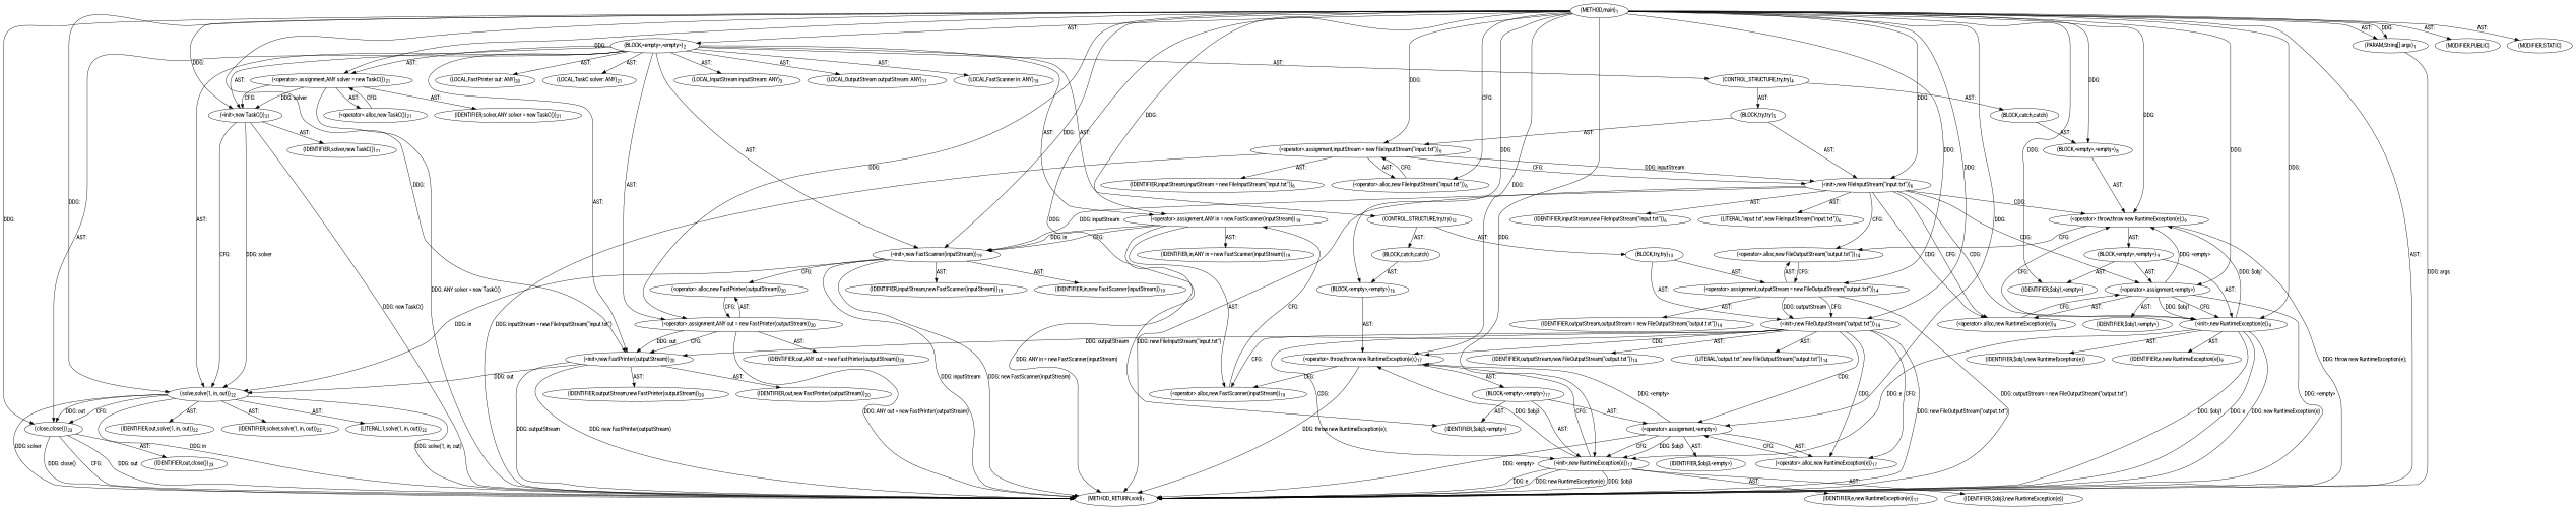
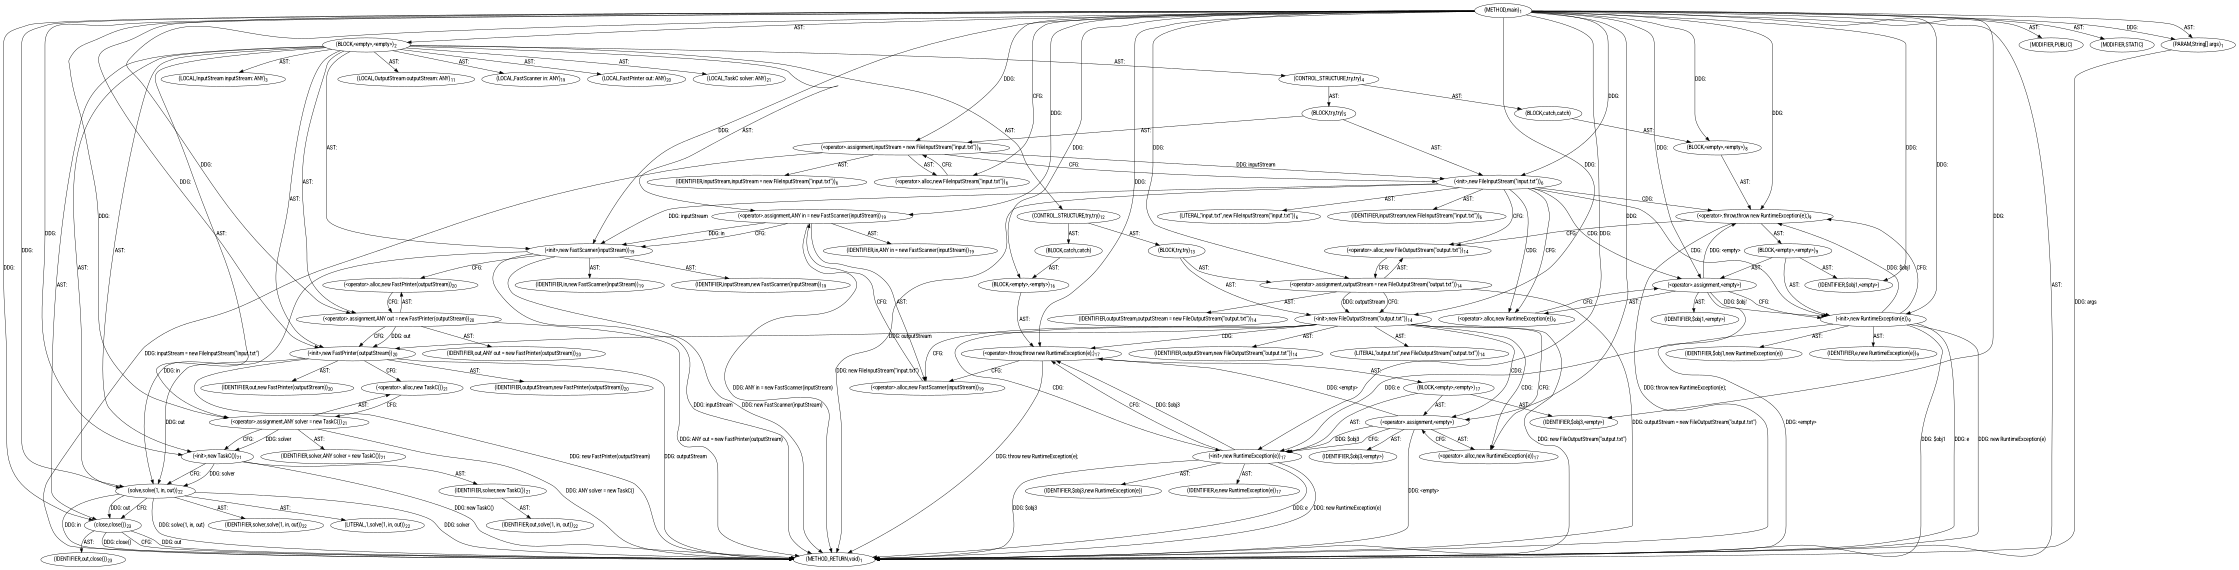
  digraph {
    fontname="Roboto Condensed"
    node [fontname="Roboto Condensed"]
    edge [fontname="Roboto Condensed"]
    n1 [label=<(METHOD,main)<SUB>1</SUB>>]
    n2 [label=<(PARAM,String[] args)<SUB>1</SUB>>]
    n3 [label=<(BLOCK,&lt;empty&gt;,&lt;empty&gt;)<SUB>2</SUB>>]
    n4 [label=<(&lt;operator&gt;.assignment,inputStream = new FileInputStream(&quot;input.txt&quot;))<SUB>6</SUB>>]
    n5 [label=<(&lt;operator&gt;.alloc,new FileInputStream(&quot;input.txt&quot;))<SUB>6</SUB>>]
    n6 [label=<(&lt;init&gt;,new FileInputStream(&quot;input.txt&quot;))<SUB>6</SUB>>]
    n7 [label=<(BLOCK,&lt;empty&gt;,&lt;empty&gt;)<SUB>8</SUB>>]
    n8 [label=<(&lt;operator&gt;.throw,throw new RuntimeException(e);)<SUB>9</SUB>>]
    n9 [label=<(&lt;operator&gt;.assignment,&lt;empty&gt;)>]
    n10 [label=<(&lt;init&gt;,new RuntimeException(e))<SUB>9</SUB>>]
    n11 [label=<(IDENTIFIER,$obj1,&lt;empty&gt;)>]
    n12 [label=<(&lt;operator&gt;.assignment,outputStream = new FileOutputStream(&quot;output.txt&quot;))<SUB>14</SUB>>]
    n13 [label=<(&lt;init&gt;,new FileOutputStream(&quot;output.txt&quot;))<SUB>14</SUB>>]
    n14 [label=<(BLOCK,&lt;empty&gt;,&lt;empty&gt;)<SUB>16</SUB>>]
    n15 [label=<(&lt;operator&gt;.throw,throw new RuntimeException(e);)<SUB>17</SUB>>]
    n16 [label=<(&lt;operator&gt;.assignment,&lt;empty&gt;)>]
    n17 [label=<(&lt;init&gt;,new RuntimeException(e))<SUB>17</SUB>>]
    n18 [label=<(IDENTIFIER,$obj3,&lt;empty&gt;)>]
    n19 [label=<(&lt;operator&gt;.assignment,ANY in = new FastScanner(inputStream))<SUB>19</SUB>>]
    n20 [label=<(&lt;init&gt;,new FastScanner(inputStream))<SUB>19</SUB>>]
    n21 [label=<(&lt;operator&gt;.assignment,ANY out = new FastPrinter(outputStream))<SUB>20</SUB>>]
    n22 [label=<(&lt;init&gt;,new FastPrinter(outputStream))<SUB>20</SUB>>]
    n23 [label=<(&lt;operator&gt;.assignment,ANY solver = new TaskC())<SUB>21</SUB>>]
    n24 [label=<(&lt;init&gt;,new TaskC())<SUB>21</SUB>>]
    n25 [label=<(solve,solve(1, in, out))<SUB>22</SUB>>]
    n26 [label=<(close,close())<SUB>23</SUB>>]
    n27 [label=<(MODIFIER,PUBLIC)>]
    n28 [label=<(MODIFIER,STATIC)>]
    n29 [label=<(METHOD_RETURN,void)<SUB>1</SUB>>]
    n30 [label=<(LOCAL,InputStream inputStream: ANY)<SUB>3</SUB>>]
    n31 [label=<(CONTROL_STRUCTURE,try,try)<SUB>4</SUB>>]
    n32 [label=<(LOCAL,OutputStream outputStream: ANY)<SUB>11</SUB>>]
    n33 [label=<(CONTROL_STRUCTURE,try,try)<SUB>12</SUB>>]
    n34 [label=<(LOCAL,FastScanner in: ANY)<SUB>19</SUB>>]
    n35 [label=<(LOCAL,FastPrinter out: ANY)<SUB>20</SUB>>]
    n36 [label=<(LOCAL,TaskC solver: ANY)<SUB>21</SUB>>]
    n37 [label=<(IDENTIFIER,inputStream,inputStream = new FileInputStream(&quot;input.txt&quot;))<SUB>6</SUB>>]
    n38 [label=<(IDENTIFIER,inputStream,new FileInputStream(&quot;input.txt&quot;))<SUB>6</SUB>>]
    n39 [label=<(LITERAL,&quot;input.txt&quot;,new FileInputStream(&quot;input.txt&quot;))<SUB>6</SUB>>]
    n40 [label=<(&lt;operator&gt;.alloc,new RuntimeException(e))<SUB>9</SUB>>]
    n41 [label=<(&lt;operator&gt;.alloc,new FileOutputStream(&quot;output.txt&quot;))<SUB>14</SUB>>]
    n42 [label=<(BLOCK,&lt;empty&gt;,&lt;empty&gt;)<SUB>9</SUB>>]
    n43 [label=<(IDENTIFIER,$obj1,&lt;empty&gt;)>]
    n44 [label=<(IDENTIFIER,$obj1,new RuntimeException(e))>]
    n45 [label=<(IDENTIFIER,e,new RuntimeException(e))<SUB>9</SUB>>]
    n46 [label=<(IDENTIFIER,outputStream,outputStream = new FileOutputStream(&quot;output.txt&quot;))<SUB>14</SUB>>]
    n47 [label=<(IDENTIFIER,outputStream,new FileOutputStream(&quot;output.txt&quot;))<SUB>14</SUB>>]
    n48 [label=<(LITERAL,&quot;output.txt&quot;,new FileOutputStream(&quot;output.txt&quot;))<SUB>14</SUB>>]
    n49 [label=<(&lt;operator&gt;.alloc,new RuntimeException(e))<SUB>17</SUB>>]
    n50 [label=<(&lt;operator&gt;.alloc,new FastScanner(inputStream))<SUB>19</SUB>>]
    n51 [label=<(BLOCK,&lt;empty&gt;,&lt;empty&gt;)<SUB>17</SUB>>]
    n52 [label=<(IDENTIFIER,$obj3,&lt;empty&gt;)>]
    n53 [label=<(IDENTIFIER,$obj3,new RuntimeException(e))>]
    n54 [label=<(IDENTIFIER,e,new RuntimeException(e))<SUB>17</SUB>>]
    n55 [label=<(IDENTIFIER,in,ANY in = new FastScanner(inputStream))<SUB>19</SUB>>]
    n56 [label=<(IDENTIFIER,in,new FastScanner(inputStream))<SUB>19</SUB>>]
    n57 [label=<(IDENTIFIER,inputStream,new FastScanner(inputStream))<SUB>19</SUB>>]
    n58 [label=<(&lt;operator&gt;.alloc,new FastPrinter(outputStream))<SUB>20</SUB>>]
    n59 [label=<(IDENTIFIER,out,ANY out = new FastPrinter(outputStream))<SUB>20</SUB>>]
    n60 [label=<(IDENTIFIER,out,new FastPrinter(outputStream))<SUB>20</SUB>>]
    n61 [label=<(IDENTIFIER,outputStream,new FastPrinter(outputStream))<SUB>20</SUB>>]
    n62 [label=<(&lt;operator&gt;.alloc,new TaskC())<SUB>21</SUB>>]
    n63 [label=<(IDENTIFIER,solver,ANY solver = new TaskC())<SUB>21</SUB>>]
    n64 [label=<(IDENTIFIER,solver,new TaskC())<SUB>21</SUB>>]
    n65 [label=<(IDENTIFIER,solver,solve(1, in, out))<SUB>22</SUB>>]
    n66 [label=<(LITERAL,1,solve(1, in, out))<SUB>22</SUB>>]
    n67 [label=<(IDENTIFIER,out,solve(1, in, out))<SUB>22</SUB>>]
    n68 [label=<(IDENTIFIER,out,close())<SUB>23</SUB>>]
    n69 [label=<(BLOCK,try,try)<SUB>5</SUB>>]
    n70 [label=<(BLOCK,catch,catch)>]
    n71 [label=<(BLOCK,try,try)<SUB>13</SUB>>]
    n72 [label=<(BLOCK,catch,catch)>]
    n1 -> n2 [label="AST: "]
    n1 -> n2 [label="DDG: "]
    n1 -> n3 [label="AST: "]
    n1 -> n4 [label="DDG: "]
    n1 -> n5 [label="CFG: "]
    n1 -> n6 [label="DDG: "]
    n1 -> n7 [label="DDG: "]
    n1 -> n8 [label="DDG: "]
    n1 -> n9 [label="DDG: "]
    n1 -> n10 [label="DDG: "]
    n1 -> n11 [label="DDG: "]
    n1 -> n12 [label="DDG: "]
    n1 -> n13 [label="DDG: "]
    n1 -> n14 [label="DDG: "]
    n1 -> n15 [label="DDG: "]
    n1 -> n16 [label="DDG: "]
    n1 -> n17 [label="DDG: "]
    n1 -> n18 [label="DDG: "]
    n1 -> n19 [label="DDG: "]
    n1 -> n20 [label="DDG: "]
    n1 -> n21 [label="DDG: "]
    n1 -> n22 [label="DDG: "]
    n1 -> n23 [label="DDG: "]
    n1 -> n24 [label="DDG: "]
    n1 -> n25 [label="DDG: "]
    n1 -> n26 [label="DDG: "]
    n1 -> n27 [label="AST: "]
    n1 -> n28 [label="AST: "]
    n1 -> n29 [label="AST: "]
    n2 -> n29 [label="DDG: args"]
    n3 -> n19 [label="AST: "]
    n3 -> n20 [label="AST: "]
    n3 -> n21 [label="AST: "]
    n3 -> n22 [label="AST: "]
    n3 -> n23 [label="AST: "]
    n3 -> n24 [label="AST: "]
    n3 -> n25 [label="AST: "]
    n3 -> n26 [label="AST: "]
    n3 -> n30 [label="AST: "]
    n3 -> n31 [label="AST: "]
    n3 -> n32 [label="AST: "]
    n3 -> n33 [label="AST: "]
    n3 -> n34 [label="AST: "]
    n3 -> n35 [label="AST: "]
    n3 -> n36 [label="AST: "]
    n4 -> n5 [label="AST: "]
    n4 -> n6 [label="CFG: "]
    n4 -> n6 [label="DDG: inputStream"]
    n4 -> n29 [label="DDG: inputStream = new FileInputStream(&quot;input.txt&quot;)"]
    n4 -> n37 [label="AST: "]
    n5 -> n4 [label="CFG: "]
    n6 -> n8 [label="CDG: "]
    n6 -> n9 [label="CDG: "]
    n6 -> n10 [label="CDG: "]
    n6 -> n20 [label="DDG: inputStream"]
    n6 -> n29 [label="DDG: new FileInputStream(&quot;input.txt&quot;)"]
    n6 -> n38 [label="AST: "]
    n6 -> n39 [label="AST: "]
    n6 -> n40 [label="CFG: "]
    n6 -> n40 [label="CDG: "]
    n6 -> n41 [label="CFG: "]
    n7 -> n8 [label="AST: "]
    n8 -> n29 [label="DDG: throw new RuntimeException(e);"]
    n8 -> n41 [label="CFG: "]
    n8 -> n42 [label="AST: "]
    n9 -> n8 [label="DDG: &lt;empty&gt;"]
    n9 -> n10 [label="CFG: "]
    n9 -> n10 [label="DDG: $obj1"]
    n9 -> n29 [label="DDG: &lt;empty&gt;"]
    n9 -> n40 [label="AST: "]
    n9 -> n43 [label="AST: "]
    n10 -> n8 [label="CFG: "]
    n10 -> n8 [label="DDG: $obj1"]
    n10 -> n17 [label="DDG: e"]
    n10 -> n29 [label="DDG: $obj1"]
    n10 -> n29 [label="DDG: e"]
    n10 -> n29 [label="DDG: new RuntimeException(e)"]
    n10 -> n44 [label="AST: "]
    n10 -> n45 [label="AST: "]
    n12 -> n13 [label="CFG: "]
    n12 -> n13 [label="DDG: outputStream"]
    n12 -> n29 [label="DDG: outputStream = new FileOutputStream(&quot;output.txt&quot;)"]
    n12 -> n41 [label="AST: "]
    n12 -> n46 [label="AST: "]
    n13 -> n15 [label="CDG: "]
    n13 -> n16 [label="CDG: "]
    n13 -> n17 [label="CDG: "]
    n13 -> n22 [label="DDG: outputStream"]
    n13 -> n29 [label="DDG: new FileOutputStream(&quot;output.txt&quot;)"]
    n13 -> n47 [label="AST: "]
    n13 -> n48 [label="AST: "]
    n13 -> n49 [label="CFG: "]
    n13 -> n49 [label="CDG: "]
    n13 -> n50 [label="CFG: "]
    n14 -> n15 [label="AST: "]
    n15 -> n29 [label="DDG: throw new RuntimeException(e);"]
    n15 -> n50 [label="CFG: "]
    n15 -> n51 [label="AST: "]
    n16 -> n15 [label="DDG: &lt;empty&gt;"]
    n16 -> n17 [label="CFG: "]
    n16 -> n17 [label="DDG: $obj3"]
    n16 -> n29 [label="DDG: &lt;empty&gt;"]
    n16 -> n49 [label="AST: "]
    n16 -> n52 [label="AST: "]
    n17 -> n15 [label="CFG: "]
    n17 -> n15 [label="DDG: $obj3"]
    n17 -> n29 [label="DDG: $obj3"]
    n17 -> n29 [label="DDG: e"]
    n17 -> n29 [label="DDG: new RuntimeException(e)"]
    n17 -> n53 [label="AST: "]
    n17 -> n54 [label="AST: "]
    n19 -> n20 [label="CFG: "]
    n19 -> n20 [label="DDG: in"]
    n19 -> n29 [label="DDG: ANY in = new FastScanner(inputStream)"]
    n19 -> n50 [label="AST: "]
    n19 -> n55 [label="AST: "]
    n20 -> n25 [label="DDG: in"]
    n20 -> n29 [label="DDG: inputStream"]
    n20 -> n29 [label="DDG: new FastScanner(inputStream)"]
    n20 -> n56 [label="AST: "]
    n20 -> n57 [label="AST: "]
    n20 -> n58 [label="CFG: "]
    n21 -> n22 [label="CFG: "]
    n21 -> n22 [label="DDG: out"]
    n21 -> n29 [label="DDG: ANY out = new FastPrinter(outputStream)"]
    n21 -> n58 [label="AST: "]
    n21 -> n59 [label="AST: "]
    n22 -> n25 [label="DDG: out"]
    n22 -> n29 [label="DDG: outputStream"]
    n22 -> n29 [label="DDG: new FastPrinter(outputStream)"]
    n22 -> n60 [label="AST: "]
    n22 -> n61 [label="AST: "]
+   n22 -> n62 [label="CFG: "]
    n23 -> n24 [label="CFG: "]
    n23 -> n24 [label="DDG: solver"]
    n23 -> n29 [label="DDG: ANY solver = new TaskC()"]
    n23 -> n62 [label="AST: "]
    n23 -> n63 [label="AST: "]
    n24 -> n25 [label="CFG: "]
    n24 -> n25 [label="DDG: solver"]
    n24 -> n29 [label="DDG: new TaskC()"]
    n24 -> n64 [label="AST: "]
    n25 -> n26 [label="CFG: "]
    n25 -> n26 [label="DDG: out"]
    n25 -> n29 [label="DDG: solver"]
    n25 -> n29 [label="DDG: in"]
    n25 -> n29 [label="DDG: solve(1, in, out)"]
    n25 -> n65 [label="AST: "]
    n25 -> n66 [label="AST: "]
-   n25 -> n67 [label="AST: "]
+   n64 -> n67 [label="AST: "]
    n26 -> n29 [label="CFG: "]
    n26 -> n29 [label="DDG: out"]
    n26 -> n29 [label="DDG: close()"]
    n26 -> n68 [label="AST: "]
    n31 -> n69 [label="AST: "]
    n31 -> n70 [label="AST: "]
    n33 -> n71 [label="AST: "]
    n33 -> n72 [label="AST: "]
    n40 -> n9 [label="CFG: "]
    n41 -> n12 [label="CFG: "]
    n42 -> n9 [label="AST: "]
    n42 -> n10 [label="AST: "]
    n42 -> n11 [label="AST: "]
    n49 -> n16 [label="CFG: "]
    n50 -> n19 [label="CFG: "]
    n51 -> n16 [label="AST: "]
    n51 -> n17 [label="AST: "]
    n51 -> n18 [label="AST: "]
    n58 -> n21 [label="CFG: "]
    n62 -> n23 [label="CFG: "]
    n69 -> n4 [label="AST: "]
    n69 -> n6 [label="AST: "]
    n70 -> n7 [label="AST: "]
    n71 -> n12 [label="AST: "]
    n71 -> n13 [label="AST: "]
    n72 -> n14 [label="AST: "]
  }
